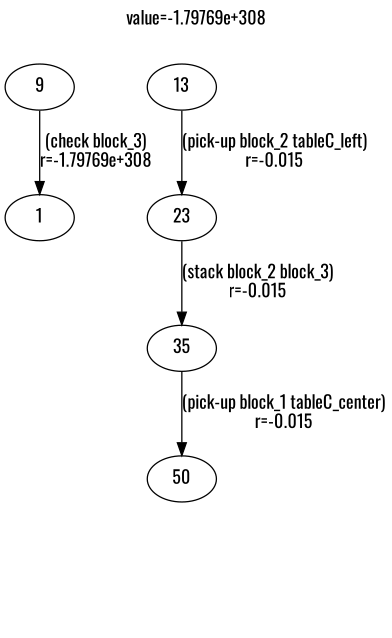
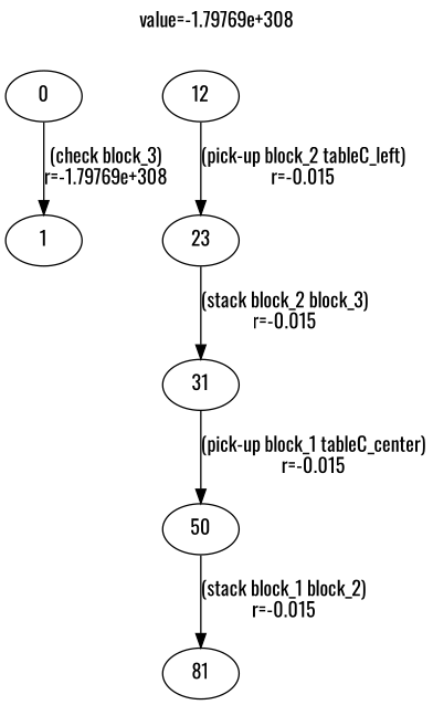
  digraph {
    fontname=Oswald
    label="value=-1.79769e+308"
    labelloc=top
    node [fontname=Oswald]
    edge [fontname=Oswald]
-   0 [label=9]
+   0
    1
    n3 [label=23]
-   12 [label=13]
-   35
+   12
+   35 [label=31]
    n6 [label=50]
+   81
    0 -> 1 [label="(check block_3)\nr=-1.79769e+308"]
    n3 -> 35 [label="(stack block_2 block_3)\nr=-0.015"]
    12 -> n3 [label="(pick-up block_2 tableC_left)\nr=-0.015"]
    35 -> n6 [label="(pick-up block_1 tableC_center)\nr=-0.015"]
+   n6 -> 81 [label="(stack block_1 block_2)\nr=-0.015"]
  }
